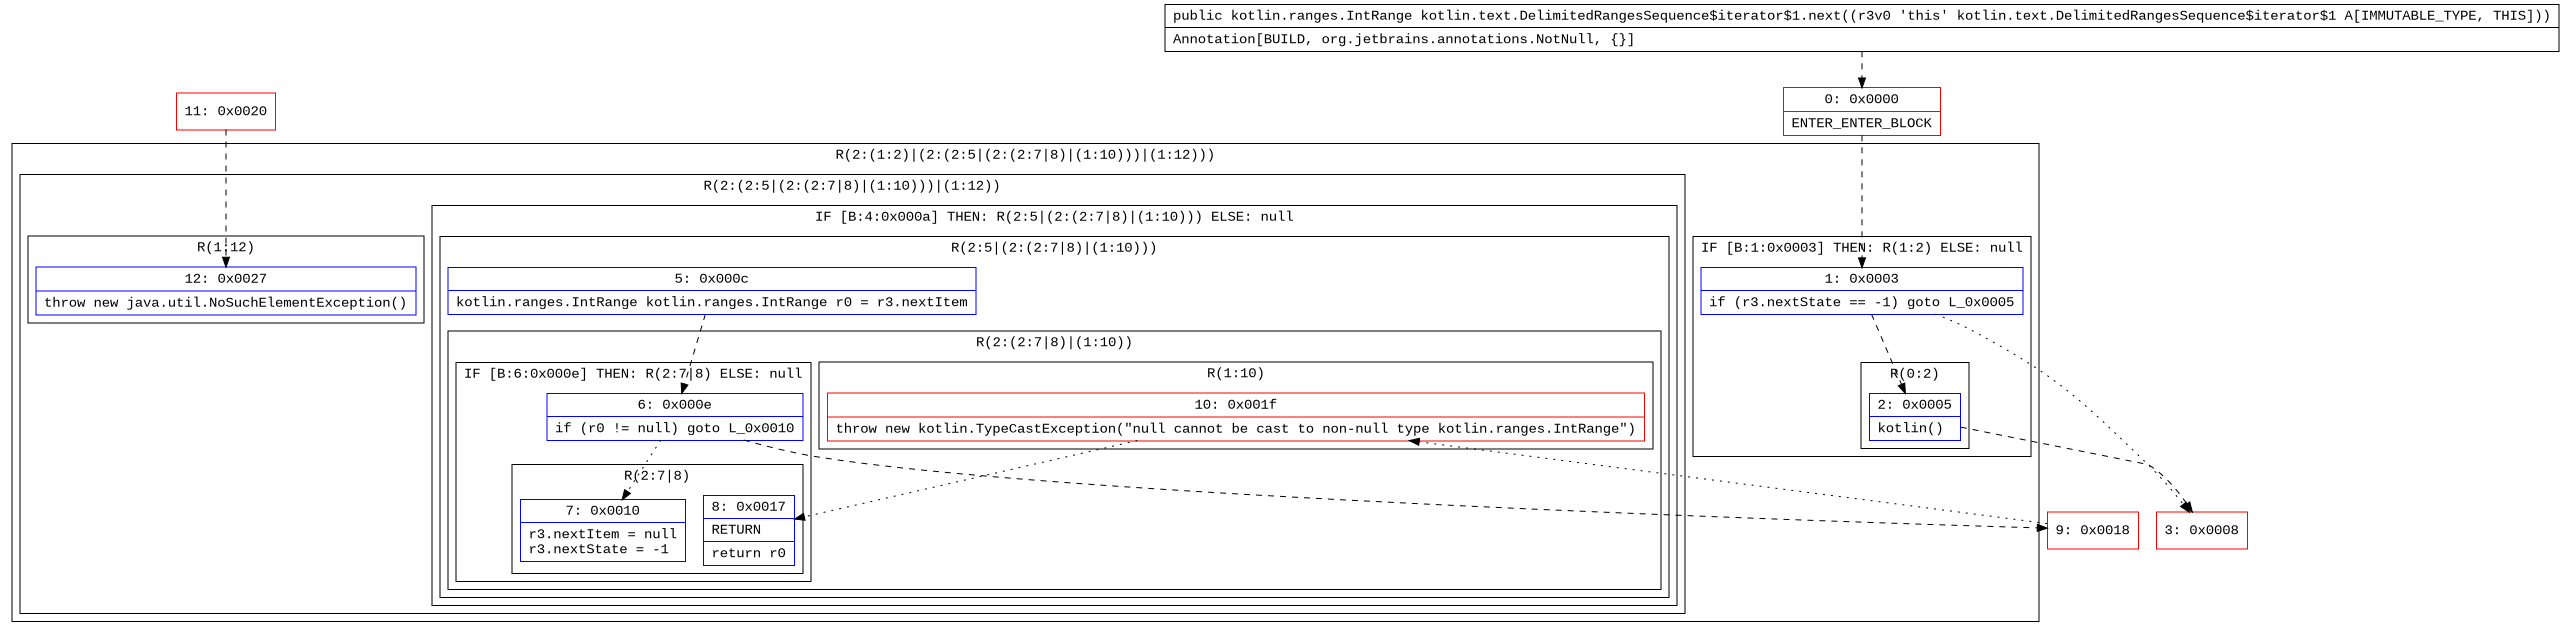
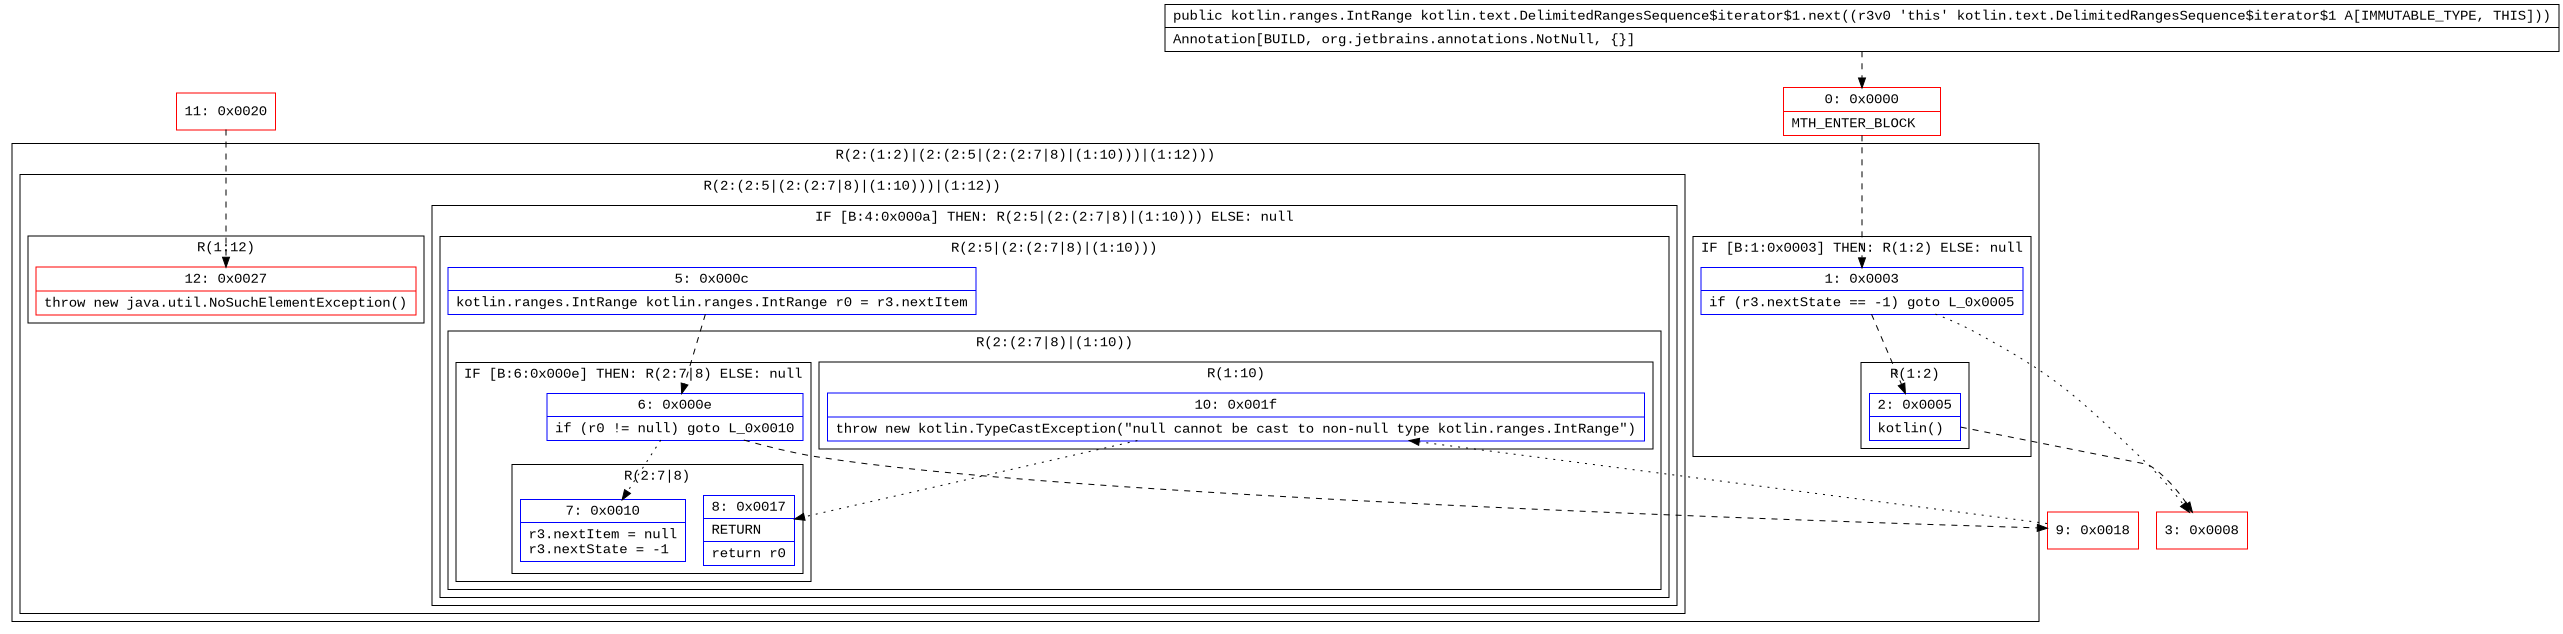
  digraph {
    fontname="Liberation Mono"
    node [color=blue fontname="Liberation Mono" shape=record]
    edge [fontname="Liberation Mono" style=dashed]
    n1 [label="{2\:\ 0x0005|kotlin()\l}"]
    n2 [label="{1\:\ 0x0003|if (r3.nextState == \-1) goto L_0x0005\l}"]
    n3 [label="{7\:\ 0x0010|r3.nextItem = null\lr3.nextState = \-1\l}"]
    n4 [label="{8\:\ 0x0017|RETURN\l|return r0\l}"]
    n5 [label="{6\:\ 0x000e|if (r0 != null) goto L_0x0010\l}"]
-   n6 [color=red label="{10\:\ 0x001f|throw new kotlin.TypeCastException(\"null cannot be cast to non\-null type kotlin.ranges.IntRange\")\l}"]
+   n6 [label="{10\:\ 0x001f|throw new kotlin.TypeCastException(\"null cannot be cast to non\-null type kotlin.ranges.IntRange\")\l}"]
    n7 [label="{5\:\ 0x000c|kotlin.ranges.IntRange kotlin.ranges.IntRange r0 = r3.nextItem\l}"]
-   n8 [label="{12\:\ 0x0027|throw new java.util.NoSuchElementException()\l}"]
+   n8 [color=red label="{12\:\ 0x0027|throw new java.util.NoSuchElementException()\l}"]
    n9 [color=red label="{3\:\ 0x0008}"]
    n10 [color=red label="{9\:\ 0x0018}"]
    n11 [color=red label="{11\:\ 0x0020}"]
-   n12 [color=red label="{0\:\ 0x0000|ENTER_ENTER_BLOCK\l}"]
+   n12 [color=red label="{0\:\ 0x0000|MTH_ENTER_BLOCK\l}"]
    n13 [label="{public kotlin.ranges.IntRange kotlin.text.DelimitedRangesSequence$iterator$1.next((r3v0 'this' kotlin.text.DelimitedRangesSequence$iterator$1 A[IMMUTABLE_TYPE, THIS]))  | Annotation[BUILD, org.jetbrains.annotations.NotNull, \{\}]\l}" color=""]
    subgraph cluster_1 {
      label="R(2:(1:2)|(2:(2:5|(2:(2:7|8)|(1:10)))|(1:12)))"
      subgraph cluster_2 {
        label="IF [B:1:0x0003] THEN: R(1:2) ELSE: null"
        n2
        subgraph cluster_3 {
-         label="R(0:2)"
+         label="R(1:2)"
          n1
        }
      }
      subgraph cluster_4 {
        label="R(2:(2:5|(2:(2:7|8)|(1:10)))|(1:12))"
        subgraph cluster_5 {
          label="IF [B:4:0x000a] THEN: R(2:5|(2:(2:7|8)|(1:10))) ELSE: null"
          subgraph cluster_6 {
            label="R(2:5|(2:(2:7|8)|(1:10)))"
            n7
            subgraph cluster_7 {
              label="R(2:(2:7|8)|(1:10))"
              subgraph cluster_8 {
                label="IF [B:6:0x000e] THEN: R(2:7|8) ELSE: null"
                n5
                subgraph cluster_9 {
                  label="R(2:7|8)"
                  n3
                  n4
                }
              }
              subgraph cluster_10 {
                label="R(1:10)"
                n6
              }
            }
          }
        }
        subgraph cluster_11 {
          label="R(1:12)"
          n8
        }
      }
    }
    n1 -> n9
    n2 -> n1
    n2 -> n9 [style=dotted]
    n5 -> n3 [style=dotted]
    n5 -> n10
    n6 -> n4 [style=dotted]
    n7 -> n5
    n10 -> n6 [style=dotted]
    n11 -> n8
    n12 -> n2
    n13 -> n12
  }
